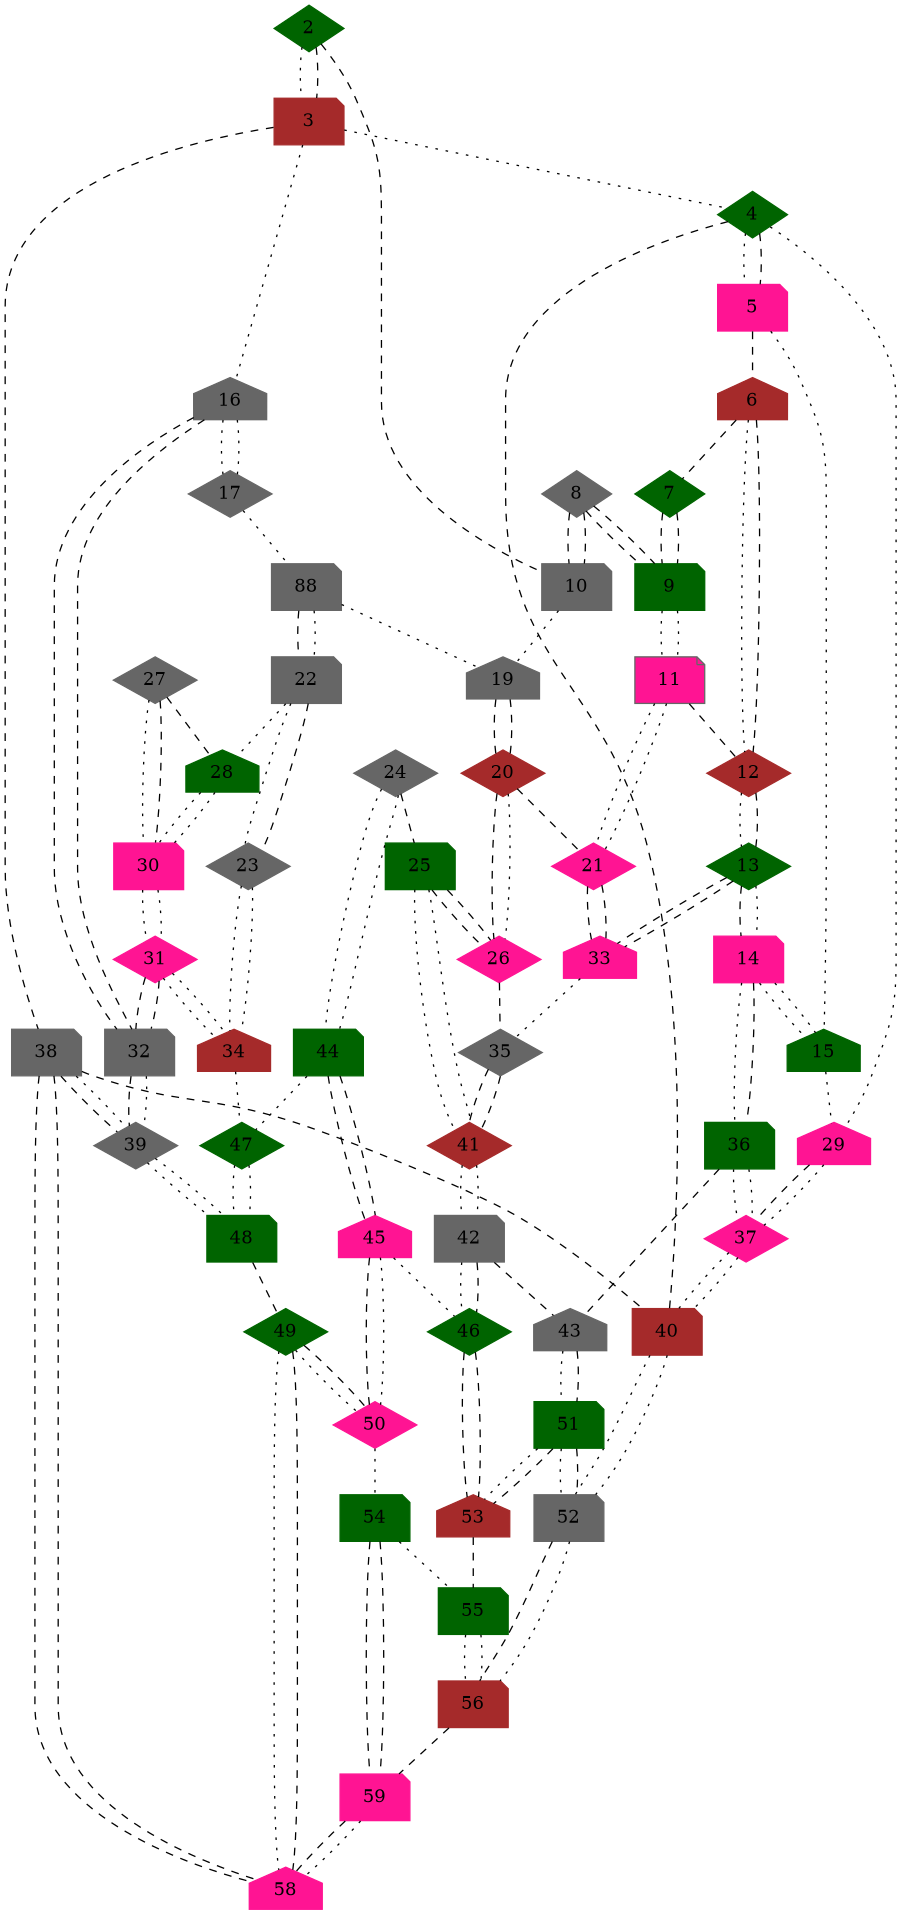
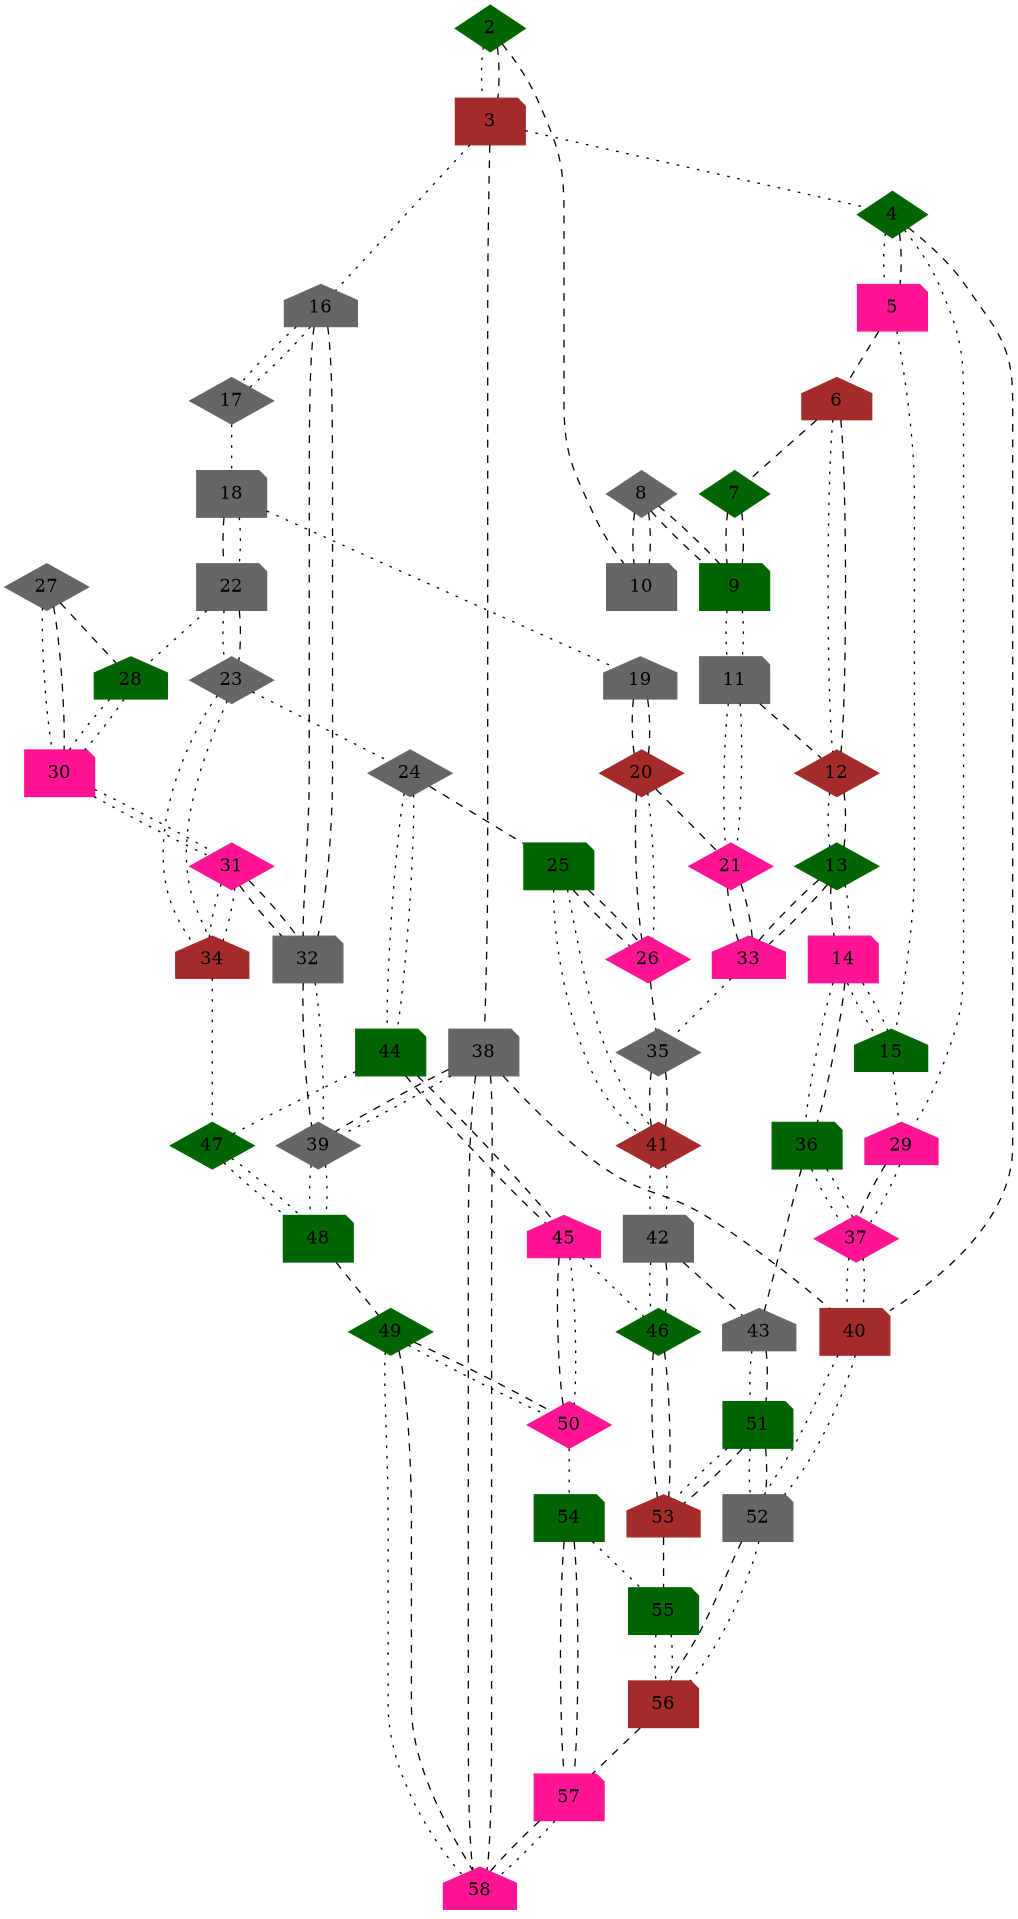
  graph {
    node [color=gray40 shape=note style=filled]
    edge [style=dotted]
    2 [color=darkgreen shape=diamond]
    3 [color=brown]
    10
    8 [shape=diamond]
    9 [color=darkgreen]
    4 [color=darkgreen shape=diamond]
    16 [shape=house]
    38
    19 [shape=house]
    5 [color=deeppink]
    29 [color=deeppink shape=house]
    40 [color=brown]
    17 [shape=diamond]
    32
    39 [shape=diamond]
    58 [color=deeppink shape=house]
    6 [color=brown shape=house]
    15 [color=darkgreen shape=house]
    37 [color=deeppink shape=diamond]
    52
    7 [color=darkgreen shape=diamond]
    12 [color=brown shape=diamond]
    13 [color=darkgreen shape=diamond]
-   11 [fillcolor=deeppink]
+   11
    21 [color=deeppink shape=diamond]
    20 [color=brown shape=diamond]
    33 [color=deeppink shape=house]
    14 [color=deeppink]
    36 [color=darkgreen]
    35 [shape=diamond]
    43 [shape=house]
-   18 [label=88]
+   18
    22
    27 [shape=diamond]
    28 [color=darkgreen shape=house]
    30 [color=deeppink]
    23 [shape=diamond]
    26 [color=deeppink shape=diamond]
    24 [shape=diamond]
    34 [color=brown shape=house]
    25 [color=darkgreen]
    44 [color=darkgreen]
    47 [color=darkgreen shape=diamond]
    41 [color=brown shape=diamond]
    45 [color=deeppink shape=house]
    42
    31 [color=deeppink shape=diamond]
    48 [color=darkgreen]
    51 [color=darkgreen]
    49 [color=darkgreen shape=diamond]
    56 [color=brown]
    46 [color=darkgreen shape=diamond]
    53 [color=brown shape=house]
    50 [color=deeppink shape=diamond]
    54 [color=darkgreen]
    55 [color=darkgreen]
-   57 [color=deeppink label=59]
+   57 [color=deeppink]
    2 -- 3
    2 -- 3 [style=dashed]
    2 -- 10 [style=dashed]
    3 -- 4
    3 -- 16
    3 -- 38 [style=dashed]
-   10 -- 19
    8 -- 10 [style=dashed]
    8 -- 10 [style=dashed]
    8 -- 9 [style=dashed]
    8 -- 9 [style=dashed]
    9 -- 11
    9 -- 11
    4 -- 5
    4 -- 5 [style=dashed]
    4 -- 29
    4 -- 40 [style=dashed]
    16 -- 17
    16 -- 17
    16 -- 32 [style=dashed]
    16 -- 32 [style=dashed]
    38 -- 40 [style=dashed]
    38 -- 39 [style=dashed]
    38 -- 39
    38 -- 58 [style=dashed]
    38 -- 58 [style=dashed]
    19 -- 20 [style=dashed]
    19 -- 20 [style=dashed]
    5 -- 6 [style=dashed]
    5 -- 15
    29 -- 37 [style=dashed]
    29 -- 37
    40 -- 52
    40 -- 52
    17 -- 18
    32 -- 39 [style=dashed]
    32 -- 39
    39 -- 48
    39 -- 48
    6 -- 7 [style=dashed]
    6 -- 12
    6 -- 12 [style=dashed]
    15 -- 29
    37 -- 40
    37 -- 40
    52 -- 56 [style=dashed]
    52 -- 56
    7 -- 9 [style=dashed]
    7 -- 9 [style=dashed]
    12 -- 13
    12 -- 13 [style=dashed]
    13 -- 33 [style=dashed]
    13 -- 33 [style=dashed]
    13 -- 14 [style=dashed]
    13 -- 14
    11 -- 12 [style=dashed]
    11 -- 21
    11 -- 21
    21 -- 33 [style=dashed]
    21 -- 33 [style=dashed]
    20 -- 21 [style=dashed]
    20 -- 26 [style=dashed]
    20 -- 26
    33 -- 35
    14 -- 15
    14 -- 15
    14 -- 36
    14 -- 36 [style=dashed]
    36 -- 37
    36 -- 37
    36 -- 43 [style=dashed]
    35 -- 41 [style=dashed]
    35 -- 41 [style=dashed]
    43 -- 51
    43 -- 51 [style=dashed]
    18 -- 19
    18 -- 22 [style=dashed]
    18 -- 22
    22 -- 28
    22 -- 23
    22 -- 23 [style=dashed]
    27 -- 28 [style=dashed]
    27 -- 30
    27 -- 30 [style=dashed]
    28 -- 30
    28 -- 30
    30 -- 31
    30 -- 31
+   23 -- 24
    23 -- 34
    23 -- 34
    26 -- 35 [style=dashed]
    24 -- 25 [style=dashed]
    24 -- 44
    24 -- 44
    34 -- 47
    25 -- 26 [style=dashed]
    25 -- 26 [style=dashed]
    25 -- 41
    25 -- 41
    44 -- 47
    44 -- 45 [style=dashed]
    44 -- 45 [style=dashed]
    47 -- 48
    47 -- 48
    41 -- 42
    41 -- 42
    45 -- 46
    45 -- 50 [style=dashed]
    45 -- 50
    42 -- 43 [style=dashed]
    42 -- 46
    42 -- 46 [style=dashed]
    31 -- 32 [style=dashed]
    31 -- 32 [style=dashed]
    31 -- 34
    31 -- 34
    48 -- 49 [style=dashed]
    51 -- 52
    51 -- 52 [style=dashed]
    51 -- 53
    51 -- 53 [style=dashed]
    49 -- 58
    49 -- 58 [style=dashed]
    49 -- 50
    49 -- 50 [style=dashed]
    56 -- 57 [style=dashed]
    46 -- 53 [style=dashed]
    46 -- 53 [style=dashed]
    53 -- 55 [style=dashed]
    50 -- 54
    54 -- 55
    54 -- 57 [style=dashed]
    54 -- 57 [style=dashed]
    55 -- 56
    55 -- 56
    57 -- 58 [style=dashed]
    57 -- 58
  }
